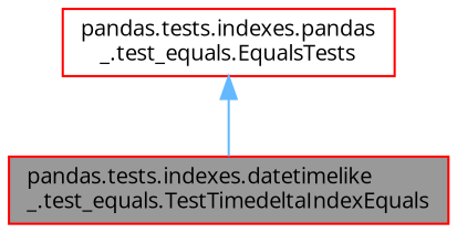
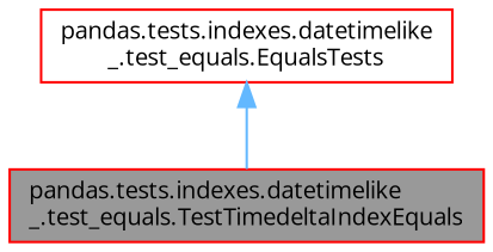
  digraph {
    fontname="Open Sans"
    node [color=red fontname="Open Sans" fontsize=10 shape=box style=filled]
    n1 [fillcolor=grey60 fontcolor=black height=0.2 label="pandas.tests.indexes.datetimelike\l_.test_equals.TestTimedeltaIndexEquals" width=0.4]
-   n2 [fillcolor=white height=0.2 label="pandas.tests.indexes.pandas\l_.test_equals.EqualsTests" width=0.4]
+   n2 [fillcolor=white height=0.2 label="pandas.tests.indexes.datetimelike\l_.test_equals.EqualsTests" width=0.4]
    n2 -> n1 [color=steelblue1 dir=back fontname="Open Sans" fontsize=10 labelfontname=Helvetica labelfontsize=10 style=solid]
  }
